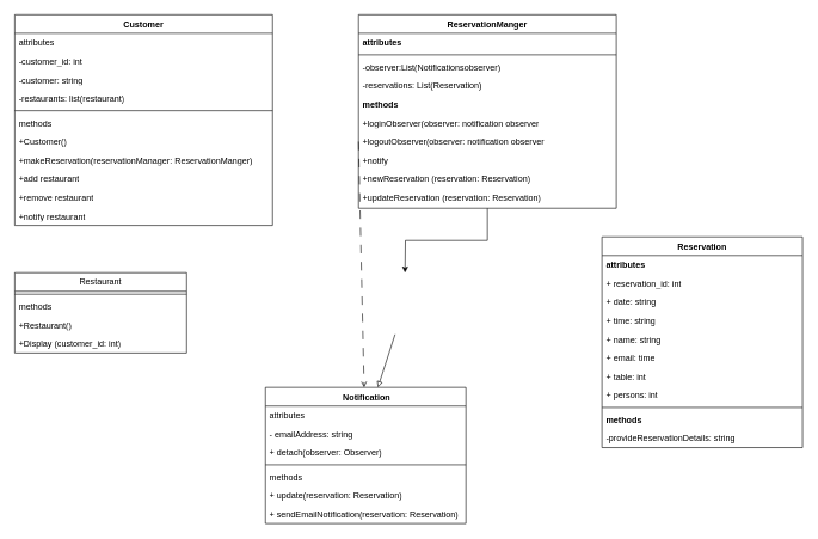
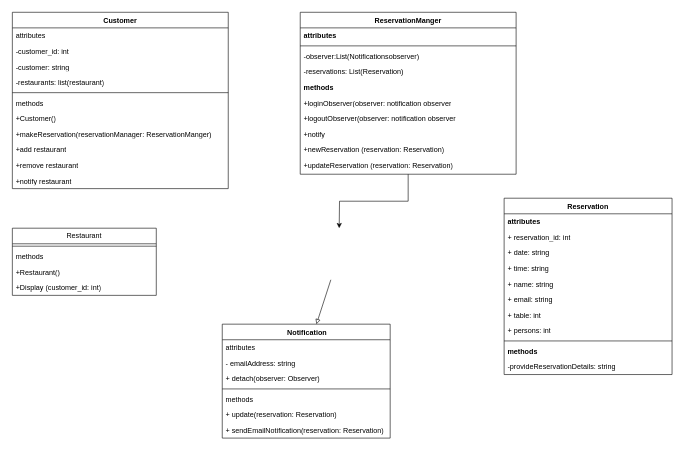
  <mxCell id="0" />
  <mxCell id="1" parent="0" />
  <mxCell id="2" style="edgeStyle=orthogonalEdgeStyle;rounded=0;orthogonalLoop=1;jettySize=auto;html=1;" parent="1" source="4" edge="1"><mxGeometry relative="1" as="geometry"><mxPoint x="565" y="380" as="targetPoint" /></mxGeometry></mxCell>
- <mxCell id="3" style="rounded=0;orthogonalLoop=1;jettySize=auto;html=1;exitX=0;exitY=0.5;exitDx=0;exitDy=0;dashed=1;dashPattern=12 12;endArrow=open;endFill=0;" parent="1" source="11" target="27" edge="1"><mxGeometry relative="1" as="geometry" /></mxCell>
  <mxCell id="4" value="ReservationManger" style="swimlane;fontStyle=1;align=center;verticalAlign=top;childLayout=stackLayout;horizontal=1;startSize=26;horizontalStack=0;resizeParent=1;resizeParentMax=0;resizeLast=0;collapsible=1;marginBottom=0;whiteSpace=wrap;html=1;" parent="1" vertex="1"><mxGeometry x="500" y="20" width="360" height="270" as="geometry" /></mxCell>
  <mxCell id="5" value="attributes" style="text;strokeColor=none;fillColor=none;align=left;verticalAlign=top;spacingLeft=4;spacingRight=4;overflow=hidden;rotatable=0;points=[[0,0.5],[1,0.5]];portConstraint=eastwest;whiteSpace=wrap;html=1;fontStyle=1" parent="4" vertex="1"><mxGeometry y="26" width="360" height="26" as="geometry" /></mxCell>
  <mxCell id="6" value="" style="line;strokeWidth=1;fillColor=none;align=left;verticalAlign=middle;spacingTop=-1;spacingLeft=3;spacingRight=3;rotatable=0;labelPosition=right;points=[];portConstraint=eastwest;strokeColor=inherit;" parent="4" vertex="1"><mxGeometry y="52" width="360" height="8" as="geometry" /></mxCell>
  <mxCell id="7" value="-observer:List(Notificationsobserver)" style="text;strokeColor=none;fillColor=none;align=left;verticalAlign=top;spacingLeft=4;spacingRight=4;overflow=hidden;rotatable=0;points=[[0,0.5],[1,0.5]];portConstraint=eastwest;whiteSpace=wrap;html=1;" parent="4" vertex="1"><mxGeometry y="60" width="360" height="26" as="geometry" /></mxCell>
  <mxCell id="8" value="-reservations: List(Reservation)" style="text;strokeColor=none;fillColor=none;align=left;verticalAlign=top;spacingLeft=4;spacingRight=4;overflow=hidden;rotatable=0;points=[[0,0.5],[1,0.5]];portConstraint=eastwest;whiteSpace=wrap;html=1;" parent="4" vertex="1"><mxGeometry y="86" width="360" height="26" as="geometry" /></mxCell>
  <mxCell id="9" value="methods" style="text;strokeColor=none;fillColor=none;align=left;verticalAlign=top;spacingLeft=4;spacingRight=4;overflow=hidden;rotatable=0;points=[[0,0.5],[1,0.5]];portConstraint=eastwest;whiteSpace=wrap;html=1;fontStyle=1" parent="4" vertex="1"><mxGeometry y="112" width="360" height="26" as="geometry" /></mxCell>
  <mxCell id="10" value="+loginObserver(observer: notification observer" style="text;strokeColor=none;fillColor=none;align=left;verticalAlign=top;spacingLeft=4;spacingRight=4;overflow=hidden;rotatable=0;points=[[0,0.5],[1,0.5]];portConstraint=eastwest;whiteSpace=wrap;html=1;" parent="4" vertex="1"><mxGeometry y="138" width="360" height="26" as="geometry" /></mxCell>
  <mxCell id="11" value="+logoutObserver(observer: notification observer" style="text;strokeColor=none;fillColor=none;align=left;verticalAlign=top;spacingLeft=4;spacingRight=4;overflow=hidden;rotatable=0;points=[[0,0.5],[1,0.5]];portConstraint=eastwest;whiteSpace=wrap;html=1;" parent="4" vertex="1"><mxGeometry y="164" width="360" height="26" as="geometry" /></mxCell>
  <mxCell id="12" value="+notify" style="text;strokeColor=none;fillColor=none;align=left;verticalAlign=top;spacingLeft=4;spacingRight=4;overflow=hidden;rotatable=0;points=[[0,0.5],[1,0.5]];portConstraint=eastwest;whiteSpace=wrap;html=1;" parent="4" vertex="1"><mxGeometry y="190" width="360" height="26" as="geometry" /></mxCell>
  <mxCell id="13" value="+newReservation (reservation: Reservation)" style="text;strokeColor=none;fillColor=none;align=left;verticalAlign=top;spacingLeft=4;spacingRight=4;overflow=hidden;rotatable=0;points=[[0,0.5],[1,0.5]];portConstraint=eastwest;whiteSpace=wrap;html=1;" parent="4" vertex="1"><mxGeometry y="216" width="360" height="26" as="geometry" /></mxCell>
  <mxCell id="14" value="+updateReservation (reservation: Reservation)" style="text;strokeColor=none;fillColor=none;align=left;verticalAlign=top;spacingLeft=4;spacingRight=4;overflow=hidden;rotatable=0;points=[[0,0.5],[1,0.5]];portConstraint=eastwest;whiteSpace=wrap;html=1;" parent="4" vertex="1"><mxGeometry y="242" width="360" height="28" as="geometry" /></mxCell>
  <mxCell id="15" value="Reservation" style="swimlane;fontStyle=1;align=center;verticalAlign=top;childLayout=stackLayout;horizontal=1;startSize=26;horizontalStack=0;resizeParent=1;resizeParentMax=0;resizeLast=0;collapsible=1;marginBottom=0;whiteSpace=wrap;html=1;" parent="1" vertex="1"><mxGeometry x="840" y="330" width="280" height="294" as="geometry" /></mxCell>
  <mxCell id="16" value="&lt;b&gt;attributes&lt;/b&gt;" style="text;strokeColor=none;fillColor=none;align=left;verticalAlign=top;spacingLeft=4;spacingRight=4;overflow=hidden;rotatable=0;points=[[0,0.5],[1,0.5]];portConstraint=eastwest;whiteSpace=wrap;html=1;" parent="15" vertex="1"><mxGeometry y="26" width="280" height="26" as="geometry" /></mxCell>
  <mxCell id="17" value="+ reservation_id: int" style="text;strokeColor=none;fillColor=none;align=left;verticalAlign=top;spacingLeft=4;spacingRight=4;overflow=hidden;rotatable=0;points=[[0,0.5],[1,0.5]];portConstraint=eastwest;whiteSpace=wrap;html=1;" parent="15" vertex="1"><mxGeometry y="52" width="280" height="26" as="geometry" /></mxCell>
  <mxCell id="18" value="+ date: string" style="text;strokeColor=none;fillColor=none;align=left;verticalAlign=top;spacingLeft=4;spacingRight=4;overflow=hidden;rotatable=0;points=[[0,0.5],[1,0.5]];portConstraint=eastwest;whiteSpace=wrap;html=1;" parent="15" vertex="1"><mxGeometry y="78" width="280" height="26" as="geometry" /></mxCell>
  <mxCell id="19" value="+ time: string" style="text;strokeColor=none;fillColor=none;align=left;verticalAlign=top;spacingLeft=4;spacingRight=4;overflow=hidden;rotatable=0;points=[[0,0.5],[1,0.5]];portConstraint=eastwest;whiteSpace=wrap;html=1;" parent="15" vertex="1"><mxGeometry y="104" width="280" height="26" as="geometry" /></mxCell>
  <mxCell id="20" value="+ name: string&lt;div&gt;&lt;br&gt;&lt;/div&gt;" style="text;strokeColor=none;fillColor=none;align=left;verticalAlign=top;spacingLeft=4;spacingRight=4;overflow=hidden;rotatable=0;points=[[0,0.5],[1,0.5]];portConstraint=eastwest;whiteSpace=wrap;html=1;" parent="15" vertex="1"><mxGeometry y="130" width="280" height="26" as="geometry" /></mxCell>
- <mxCell id="21" value="+ email: time" style="text;strokeColor=none;fillColor=none;align=left;verticalAlign=top;spacingLeft=4;spacingRight=4;overflow=hidden;rotatable=0;points=[[0,0.5],[1,0.5]];portConstraint=eastwest;whiteSpace=wrap;html=1;" parent="15" vertex="1"><mxGeometry y="156" width="280" height="26" as="geometry" /></mxCell>
+ <mxCell id="21" value="+ email: string" style="text;strokeColor=none;fillColor=none;align=left;verticalAlign=top;spacingLeft=4;spacingRight=4;overflow=hidden;rotatable=0;points=[[0,0.5],[1,0.5]];portConstraint=eastwest;whiteSpace=wrap;html=1;" parent="15" vertex="1"><mxGeometry y="156" width="280" height="26" as="geometry" /></mxCell>
  <mxCell id="22" value="+ table: int" style="text;strokeColor=none;fillColor=none;align=left;verticalAlign=top;spacingLeft=4;spacingRight=4;overflow=hidden;rotatable=0;points=[[0,0.5],[1,0.5]];portConstraint=eastwest;whiteSpace=wrap;html=1;" parent="15" vertex="1"><mxGeometry y="182" width="280" height="26" as="geometry" /></mxCell>
  <mxCell id="23" value="+ persons: int" style="text;strokeColor=none;fillColor=none;align=left;verticalAlign=top;spacingLeft=4;spacingRight=4;overflow=hidden;rotatable=0;points=[[0,0.5],[1,0.5]];portConstraint=eastwest;whiteSpace=wrap;html=1;" parent="15" vertex="1"><mxGeometry y="208" width="280" height="26" as="geometry" /></mxCell>
  <mxCell id="24" value="" style="line;strokeWidth=1;fillColor=none;align=left;verticalAlign=middle;spacingTop=-1;spacingLeft=3;spacingRight=3;rotatable=0;labelPosition=right;points=[];portConstraint=eastwest;strokeColor=inherit;" parent="15" vertex="1"><mxGeometry y="234" width="280" height="8" as="geometry" /></mxCell>
  <mxCell id="25" value="&lt;b&gt;methods&lt;/b&gt;" style="text;strokeColor=none;fillColor=none;align=left;verticalAlign=top;spacingLeft=4;spacingRight=4;overflow=hidden;rotatable=0;points=[[0,0.5],[1,0.5]];portConstraint=eastwest;whiteSpace=wrap;html=1;" parent="15" vertex="1"><mxGeometry y="242" width="280" height="26" as="geometry" /></mxCell>
  <mxCell id="26" value="-provideReservationDetails: string" style="text;strokeColor=none;fillColor=none;align=left;verticalAlign=top;spacingLeft=4;spacingRight=4;overflow=hidden;rotatable=0;points=[[0,0.5],[1,0.5]];portConstraint=eastwest;whiteSpace=wrap;html=1;" parent="15" vertex="1"><mxGeometry y="268" width="280" height="26" as="geometry" /></mxCell>
  <mxCell id="27" value="&amp;nbsp;Notification" style="swimlane;fontStyle=1;align=center;verticalAlign=top;childLayout=stackLayout;horizontal=1;startSize=26;horizontalStack=0;resizeParent=1;resizeParentMax=0;resizeLast=0;collapsible=1;marginBottom=0;whiteSpace=wrap;html=1;" parent="1" vertex="1"><mxGeometry x="370" y="540" width="280" height="190" as="geometry" /></mxCell>
  <mxCell id="28" value="attributes" style="text;strokeColor=none;fillColor=none;align=left;verticalAlign=top;spacingLeft=4;spacingRight=4;overflow=hidden;rotatable=0;points=[[0,0.5],[1,0.5]];portConstraint=eastwest;whiteSpace=wrap;html=1;" parent="27" vertex="1"><mxGeometry y="26" width="280" height="26" as="geometry" /></mxCell>
  <mxCell id="29" value="- emailAddress: string" style="text;strokeColor=none;fillColor=none;align=left;verticalAlign=top;spacingLeft=4;spacingRight=4;overflow=hidden;rotatable=0;points=[[0,0.5],[1,0.5]];portConstraint=eastwest;whiteSpace=wrap;html=1;" parent="27" vertex="1"><mxGeometry y="52" width="280" height="26" as="geometry" /></mxCell>
  <mxCell id="30" value="+ detach(observer: Observer)" style="text;strokeColor=none;fillColor=none;align=left;verticalAlign=top;spacingLeft=4;spacingRight=4;overflow=hidden;rotatable=0;points=[[0,0.5],[1,0.5]];portConstraint=eastwest;whiteSpace=wrap;html=1;" parent="27" vertex="1"><mxGeometry y="78" width="280" height="26" as="geometry" /></mxCell>
  <mxCell id="31" value="" style="line;strokeWidth=1;fillColor=none;align=left;verticalAlign=middle;spacingTop=-1;spacingLeft=3;spacingRight=3;rotatable=0;labelPosition=right;points=[];portConstraint=eastwest;strokeColor=inherit;" parent="27" vertex="1"><mxGeometry y="104" width="280" height="8" as="geometry" /></mxCell>
  <mxCell id="32" value="methods" style="text;strokeColor=none;fillColor=none;align=left;verticalAlign=top;spacingLeft=4;spacingRight=4;overflow=hidden;rotatable=0;points=[[0,0.5],[1,0.5]];portConstraint=eastwest;whiteSpace=wrap;html=1;" parent="27" vertex="1"><mxGeometry y="112" width="280" height="26" as="geometry" /></mxCell>
  <mxCell id="33" value="+ update(reservation: Reservation)" style="text;strokeColor=none;fillColor=none;align=left;verticalAlign=top;spacingLeft=4;spacingRight=4;overflow=hidden;rotatable=0;points=[[0,0.5],[1,0.5]];portConstraint=eastwest;whiteSpace=wrap;html=1;" parent="27" vertex="1"><mxGeometry y="138" width="280" height="26" as="geometry" /></mxCell>
  <mxCell id="34" value="+ sendEmailNotification(reservation: Reservation)" style="text;strokeColor=none;fillColor=none;align=left;verticalAlign=top;spacingLeft=4;spacingRight=4;overflow=hidden;rotatable=0;points=[[0,0.5],[1,0.5]];portConstraint=eastwest;whiteSpace=wrap;html=1;" parent="27" vertex="1"><mxGeometry y="164" width="280" height="26" as="geometry" /></mxCell>
  <mxCell id="35" value="Customer" style="swimlane;fontStyle=1;align=center;verticalAlign=top;childLayout=stackLayout;horizontal=1;startSize=26;horizontalStack=0;resizeParent=1;resizeParentMax=0;resizeLast=0;collapsible=1;marginBottom=0;whiteSpace=wrap;html=1;" parent="1" vertex="1"><mxGeometry x="20" y="20" width="360" height="294" as="geometry" /></mxCell>
  <mxCell id="36" value="attributes" style="text;strokeColor=none;fillColor=none;align=left;verticalAlign=top;spacingLeft=4;spacingRight=4;overflow=hidden;rotatable=0;points=[[0,0.5],[1,0.5]];portConstraint=eastwest;whiteSpace=wrap;html=1;" parent="35" vertex="1"><mxGeometry y="26" width="360" height="26" as="geometry" /></mxCell>
  <mxCell id="37" value="-customer_id: int" style="text;strokeColor=none;fillColor=none;align=left;verticalAlign=top;spacingLeft=4;spacingRight=4;overflow=hidden;rotatable=0;points=[[0,0.5],[1,0.5]];portConstraint=eastwest;whiteSpace=wrap;html=1;" parent="35" vertex="1"><mxGeometry y="52" width="360" height="26" as="geometry" /></mxCell>
  <mxCell id="38" value="-customer: string" style="text;strokeColor=none;fillColor=none;align=left;verticalAlign=top;spacingLeft=4;spacingRight=4;overflow=hidden;rotatable=0;points=[[0,0.5],[1,0.5]];portConstraint=eastwest;whiteSpace=wrap;html=1;" parent="35" vertex="1"><mxGeometry y="78" width="360" height="26" as="geometry" /></mxCell>
  <mxCell id="39" value="-restaurants: list(restaurant)" style="text;strokeColor=none;fillColor=none;align=left;verticalAlign=top;spacingLeft=4;spacingRight=4;overflow=hidden;rotatable=0;points=[[0,0.5],[1,0.5]];portConstraint=eastwest;whiteSpace=wrap;html=1;" vertex="1" parent="35"><mxGeometry y="104" width="360" height="26" as="geometry" /></mxCell>
  <mxCell id="40" value="" style="line;strokeWidth=1;fillColor=none;align=left;verticalAlign=middle;spacingTop=-1;spacingLeft=3;spacingRight=3;rotatable=0;labelPosition=right;points=[];portConstraint=eastwest;strokeColor=inherit;" parent="35" vertex="1"><mxGeometry y="130" width="360" height="8" as="geometry" /></mxCell>
  <mxCell id="41" value="methods" style="text;strokeColor=none;fillColor=none;align=left;verticalAlign=top;spacingLeft=4;spacingRight=4;overflow=hidden;rotatable=0;points=[[0,0.5],[1,0.5]];portConstraint=eastwest;whiteSpace=wrap;html=1;" parent="35" vertex="1"><mxGeometry y="138" width="360" height="26" as="geometry" /></mxCell>
  <mxCell id="42" value="+Customer()" style="text;strokeColor=none;fillColor=none;align=left;verticalAlign=top;spacingLeft=4;spacingRight=4;overflow=hidden;rotatable=0;points=[[0,0.5],[1,0.5]];portConstraint=eastwest;whiteSpace=wrap;html=1;" vertex="1" parent="35"><mxGeometry y="164" width="360" height="26" as="geometry" /></mxCell>
  <mxCell id="43" value="+makeReservation(reservationManager: ReservationManger)" style="text;strokeColor=none;fillColor=none;align=left;verticalAlign=top;spacingLeft=4;spacingRight=4;overflow=hidden;rotatable=0;points=[[0,0.5],[1,0.5]];portConstraint=eastwest;whiteSpace=wrap;html=1;" parent="35" vertex="1"><mxGeometry y="190" width="360" height="26" as="geometry" /></mxCell>
  <mxCell id="44" value="+add restaurant" style="text;strokeColor=none;fillColor=none;align=left;verticalAlign=top;spacingLeft=4;spacingRight=4;overflow=hidden;rotatable=0;points=[[0,0.5],[1,0.5]];portConstraint=eastwest;whiteSpace=wrap;html=1;" vertex="1" parent="35"><mxGeometry y="216" width="360" height="26" as="geometry" /></mxCell>
  <mxCell id="45" value="+remove restaurant" style="text;strokeColor=none;fillColor=none;align=left;verticalAlign=top;spacingLeft=4;spacingRight=4;overflow=hidden;rotatable=0;points=[[0,0.5],[1,0.5]];portConstraint=eastwest;whiteSpace=wrap;html=1;" vertex="1" parent="35"><mxGeometry y="242" width="360" height="26" as="geometry" /></mxCell>
  <mxCell id="46" value="+notify restaurant" style="text;strokeColor=none;fillColor=none;align=left;verticalAlign=top;spacingLeft=4;spacingRight=4;overflow=hidden;rotatable=0;points=[[0,0.5],[1,0.5]];portConstraint=eastwest;whiteSpace=wrap;html=1;" vertex="1" parent="35"><mxGeometry y="268" width="360" height="26" as="geometry" /></mxCell>
  <mxCell id="47" style="rounded=0;orthogonalLoop=1;jettySize=auto;html=1;entryX=0.561;entryY=0;entryDx=0;entryDy=0;entryPerimeter=0;endArrow=block;endFill=0;" parent="1" target="27" edge="1"><mxGeometry relative="1" as="geometry"><mxPoint x="551.064" y="466" as="sourcePoint" /></mxGeometry></mxCell>
  <mxCell id="48" value="Restaurant" style="swimlane;fontStyle=0;childLayout=stackLayout;horizontal=1;startSize=26;fillColor=none;horizontalStack=0;resizeParent=1;resizeParentMax=0;resizeLast=0;collapsible=1;marginBottom=0;whiteSpace=wrap;html=1;" vertex="1" parent="1"><mxGeometry x="20" y="380" width="240" height="112" as="geometry" /></mxCell>
  <mxCell id="49" value="" style="line;strokeWidth=1;fillColor=none;align=left;verticalAlign=middle;spacingTop=-1;spacingLeft=3;spacingRight=3;rotatable=0;labelPosition=right;points=[];portConstraint=eastwest;strokeColor=inherit;" vertex="1" parent="48"><mxGeometry y="26" width="240" height="8" as="geometry" /></mxCell>
  <mxCell id="50" value="methods" style="text;strokeColor=none;fillColor=none;align=left;verticalAlign=top;spacingLeft=4;spacingRight=4;overflow=hidden;rotatable=0;points=[[0,0.5],[1,0.5]];portConstraint=eastwest;whiteSpace=wrap;html=1;" vertex="1" parent="48"><mxGeometry y="34" width="240" height="26" as="geometry" /></mxCell>
  <mxCell id="51" value="+Restaurant()" style="text;strokeColor=none;fillColor=none;align=left;verticalAlign=top;spacingLeft=4;spacingRight=4;overflow=hidden;rotatable=0;points=[[0,0.5],[1,0.5]];portConstraint=eastwest;whiteSpace=wrap;html=1;" vertex="1" parent="48"><mxGeometry y="60" width="240" height="26" as="geometry" /></mxCell>
  <mxCell id="52" value="+Display (customer_id: int)" style="text;strokeColor=none;fillColor=none;align=left;verticalAlign=top;spacingLeft=4;spacingRight=4;overflow=hidden;rotatable=0;points=[[0,0.5],[1,0.5]];portConstraint=eastwest;whiteSpace=wrap;html=1;" vertex="1" parent="48"><mxGeometry y="86" width="240" height="26" as="geometry" /></mxCell>
